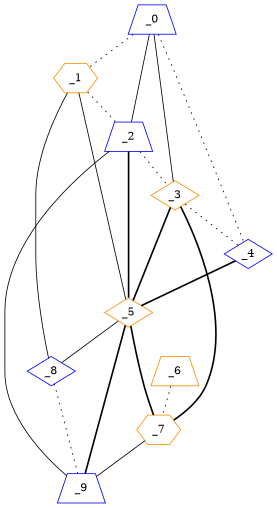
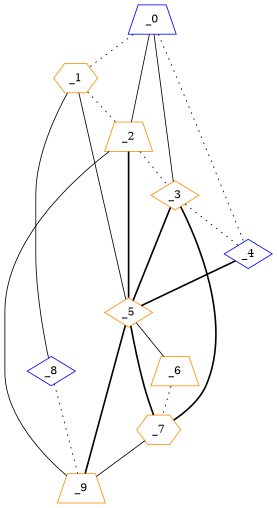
  graph {
    node [color=blue shape=trapezium x=110]
    edge [style=dotted valence=1]
    _0 [x=14 y=70]
    _1 [color=darkorange shape=hexagon x=31 y=124]
-   _2 [x=32 y=85]
+   _2 [color=darkorange x=32 y=85]
    _3 [color=darkorange shape=diamond x=60 y=61]
    _4 [shape=diamond x=65 y=7]
    _5 [color=darkorange shape=diamond x=87 y=76]
    _8 [shape=diamond x=115 y=111]
-   _9 [x=116 y=71]
+   _9 [color=darkorange x=116 y=71]
    _7 [color=darkorange shape=hexagon y=67]
    _6 [color=darkorange y=8]
    _0 -- _1
    _0 -- _2 [style=solid valence=2]
    _0 -- _3 [style=solid]
    _0 -- _4
    _1 -- _2 [valence=2]
    _1 -- _5 [style=solid valence=2]
    _1 -- _8 [style=solid]
    _2 -- _3 [valence=2]
    _2 -- _5 [style=bold valence=2]
    _2 -- _9 [style=solid]
    _3 -- _4
    _3 -- _5 [style=bold valence=2]
    _3 -- _7 [style=bold valence=2]
    _4 -- _5 [style=bold]
-   _5 -- _8 [style=solid valence=2]
+   _5 -- _6 [style=solid valence=2]
    _5 -- _9 [style=bold valence=2]
    _5 -- _7 [style=bold valence=2]
    _8 -- _9
    _7 -- _9 [style=solid]
    _6 -- _7
  }
